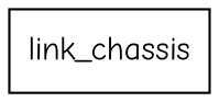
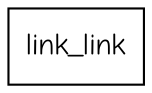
  digraph {
    fontname="Comic Neue"
-   n1 [label=link_chassis shape=box fontname="Comic Neue"]
+   n1 [label=link_link shape=box fontname="Comic Neue"]
  }
